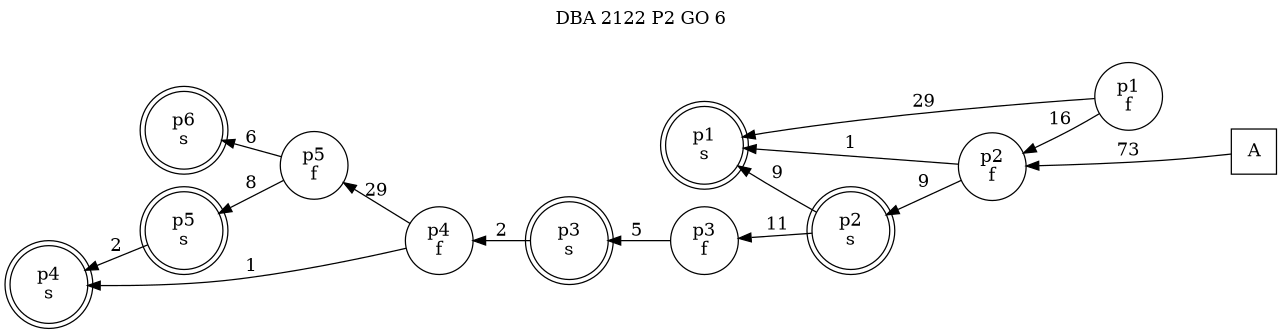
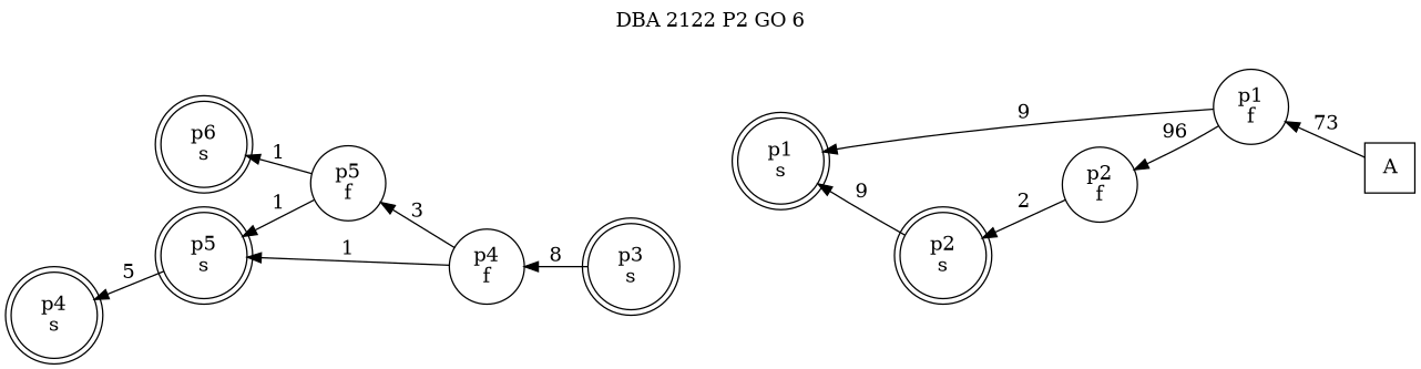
  digraph {
    label=" DBA 2122 P2 GO 6 "
    labelloc=tl
    rankdir=RL
    node [shape=doublecircle]
    n1 [label=A shape=square]
    n2 [label="p1\nf" shape=circle]
    n3 [label="p1\ns"]
    n4 [label="p2\nf" shape=circle]
    n5 [label="p2\ns"]
-   n6 [label="p3\nf" shape=circle]
    n7 [label="p3\ns"]
    n8 [label="p4\nf" shape=circle]
    n9 [label="p5\nf" shape=circle]
    n10 [label="p4\ns"]
    n11 [label="p5\ns"]
    n12 [label="p6\ns"]
-   n1 -> n4 [label=73]
-   n2 -> n3 [label=29]
-   n2 -> n4 [label=16]
-   n4 -> n3 [label=1]
-   n4 -> n5 [label=9]
+   n1 -> n2 [label=73]
+   n2 -> n3 [label=9]
+   n2 -> n4 [label=96]
+   n4 -> n5 [label=2]
    n5 -> n3 [label=9]
-   n5 -> n6 [label=11]
-   n6 -> n7 [label=5]
-   n7 -> n8 [label=2]
-   n8 -> n9 [label=29]
-   n8 -> n10 [label=1]
-   n9 -> n11 [label=8]
-   n9 -> n12 [label=6]
-   n11 -> n10 [label=2]
+   n7 -> n8 [label=8]
+   n8 -> n9 [label=3]
+   n8 -> n11 [label=1]
+   n9 -> n11 [label=1]
+   n9 -> n12 [label=1]
+   n11 -> n10 [label=5]
  }
